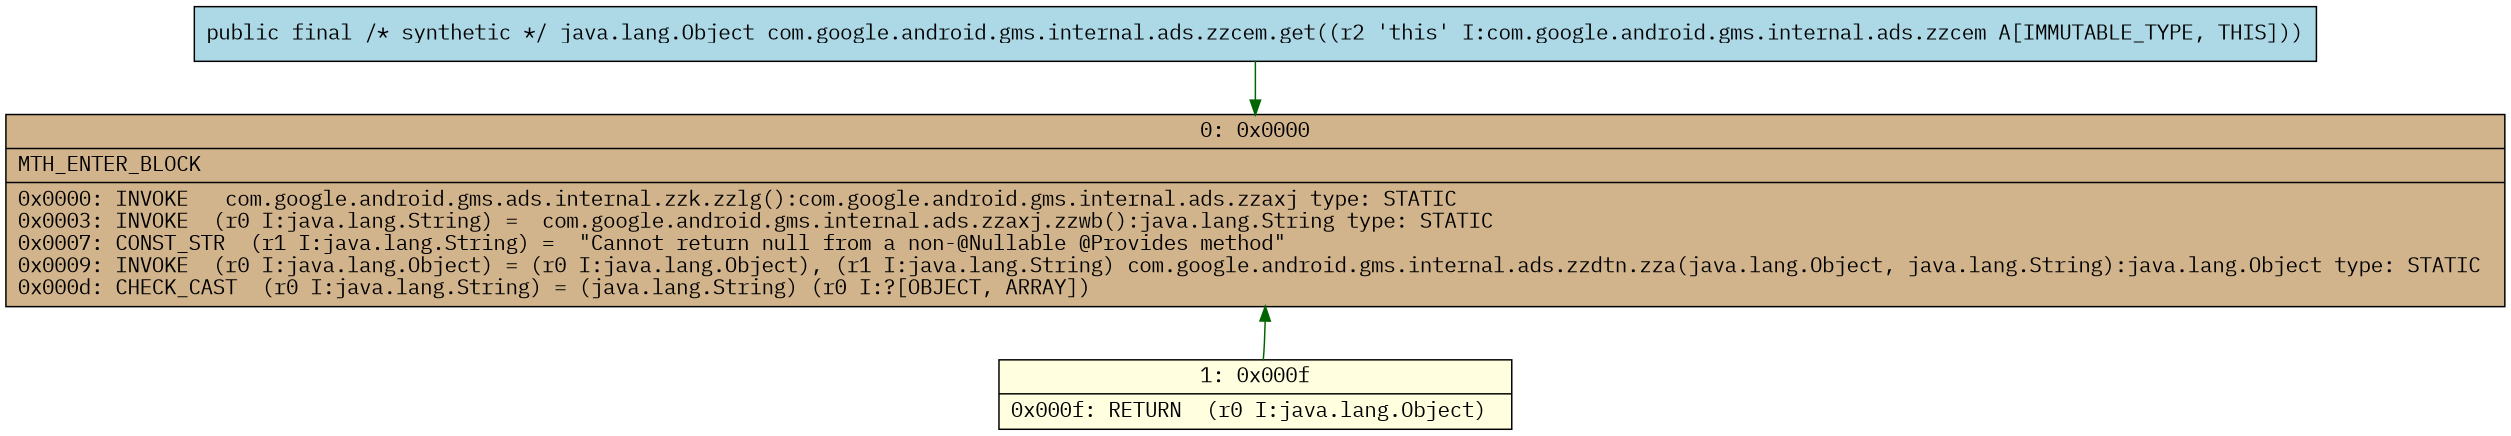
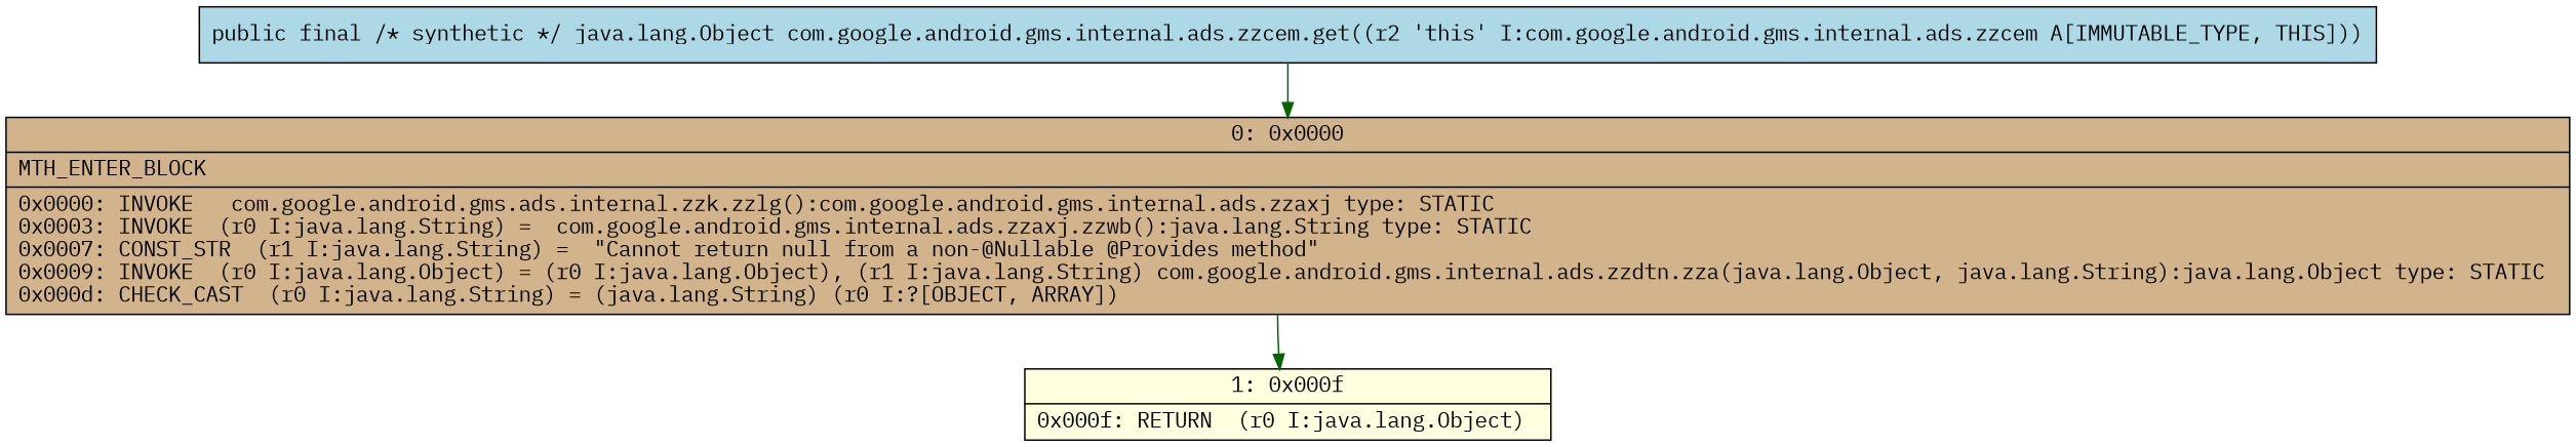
  digraph {
    fontname="IBM Plex Mono"
    node [shape=record style=filled fontname="IBM Plex Mono"]
    edge [color=darkgreen fontname="IBM Plex Mono"]
    n1 [label="{0\:\ 0x0000|MTH_ENTER_BLOCK\l|0x0000: INVOKE   com.google.android.gms.ads.internal.zzk.zzlg():com.google.android.gms.internal.ads.zzaxj type: STATIC \l0x0003: INVOKE  (r0 I:java.lang.String) =  com.google.android.gms.internal.ads.zzaxj.zzwb():java.lang.String type: STATIC \l0x0007: CONST_STR  (r1 I:java.lang.String) =  \"Cannot return null from a non\-@Nullable @Provides method\" \l0x0009: INVOKE  (r0 I:java.lang.Object) = (r0 I:java.lang.Object), (r1 I:java.lang.String) com.google.android.gms.internal.ads.zzdtn.zza(java.lang.Object, java.lang.String):java.lang.Object type: STATIC \l0x000d: CHECK_CAST  (r0 I:java.lang.String) = (java.lang.String) (r0 I:?[OBJECT, ARRAY]) \l}" fillcolor=tan]
    n2 [label="{1\:\ 0x000f|0x000f: RETURN  (r0 I:java.lang.Object) \l}" fillcolor=lightyellow]
    n3 [label="{public final \/* synthetic *\/ java.lang.Object com.google.android.gms.internal.ads.zzcem.get((r2 'this' I:com.google.android.gms.internal.ads.zzcem A[IMMUTABLE_TYPE, THIS])) }" fillcolor=lightblue]
-   n2 -> n1
+   n1 -> n2
    n3 -> n1
  }
